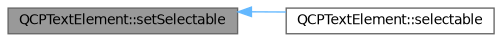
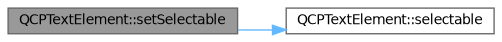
  digraph {
    rankdir=LR
    node [fontname=Helvetica fontsize=10 shape=box style=filled]
    n1 [color=gray40 fillcolor=grey60 fontcolor=black height=0.2 label="QCPTextElement::setSelectable" width=0.4]
    n2 [color=grey40 fillcolor=white height=0.2 label="QCPTextElement::selectable" width=0.4]
-   n2 -> n1 [color=steelblue1 fontname=Helvetica fontsize=10 labelfontname=Helvetica labelfontsize=10 style=solid]
+   n1 -> n2 [color=steelblue1 fontname=Helvetica fontsize=10 labelfontname=Helvetica labelfontsize=10 style=solid]
  }
